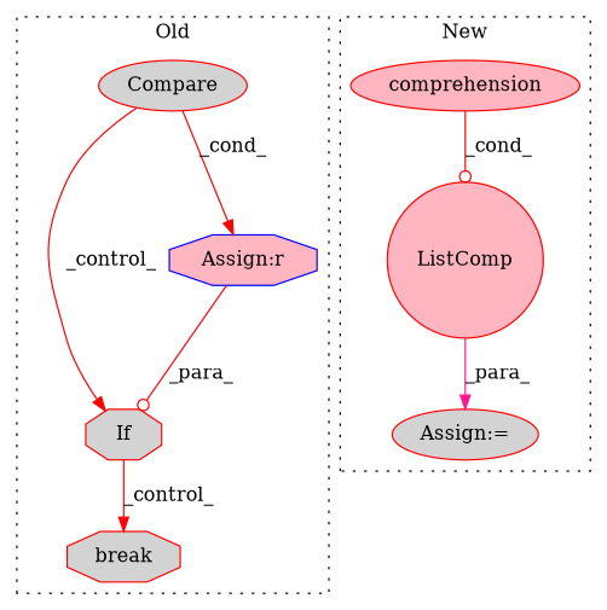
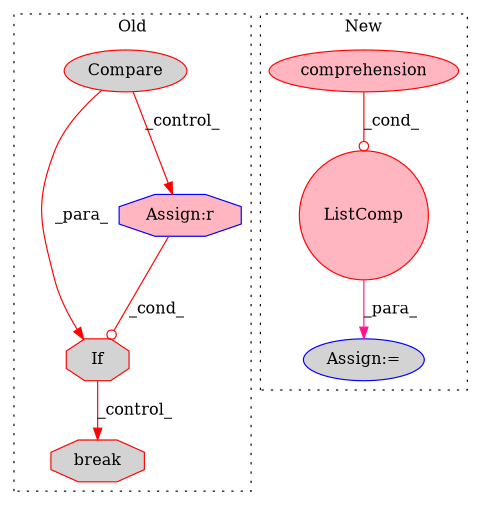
  digraph {
    node [color=red fillcolor=lightgrey l=3 shape=ellipse style=filled]
    edge [arrowhead=normal color=red]
    n1 [a=52 l="6,14" label=Compare s="10202,10212"]
    n2 [a=96 label=If s=10719 shape=octagon]
    n3 [a=94 l=5 label=break s=10766 shape=octagon]
    n4 [a=40 color=blue fillcolor=lightpink l=26 label="Assign:r" s=10722 shape=octagon]
    n5 [a=106 fillcolor=lightpink l=106 label=ListComp s=11757 shape=circle]
    n6 [a=45 fillcolor=lightpink label=comprehension s=11773]
-   n7 [a=68 label="Assign:=" s=11879]
+   n7 [a=68 color=blue label="Assign:=" s=11879]
    subgraph cluster_1 {
      label=Old
      style=dotted
      n1
      n2
      n3
      n4
    }
    subgraph cluster_2 {
      label=New
      style=dotted
      n5
      n6
      n7
    }
-   n1 -> n2 [label=_control_]
-   n1 -> n4 [label=_cond_]
+   n1 -> n2 [label=_para_]
+   n1 -> n4 [label=_control_]
    n2 -> n3 [label=_control_]
-   n4 -> n2 [arrowhead=odot label=_para_]
+   n4 -> n2 [arrowhead=odot label=_cond_]
    n5 -> n7 [color=deeppink label=_para_]
    n6 -> n5 [arrowhead=odot label=_cond_]
  }
